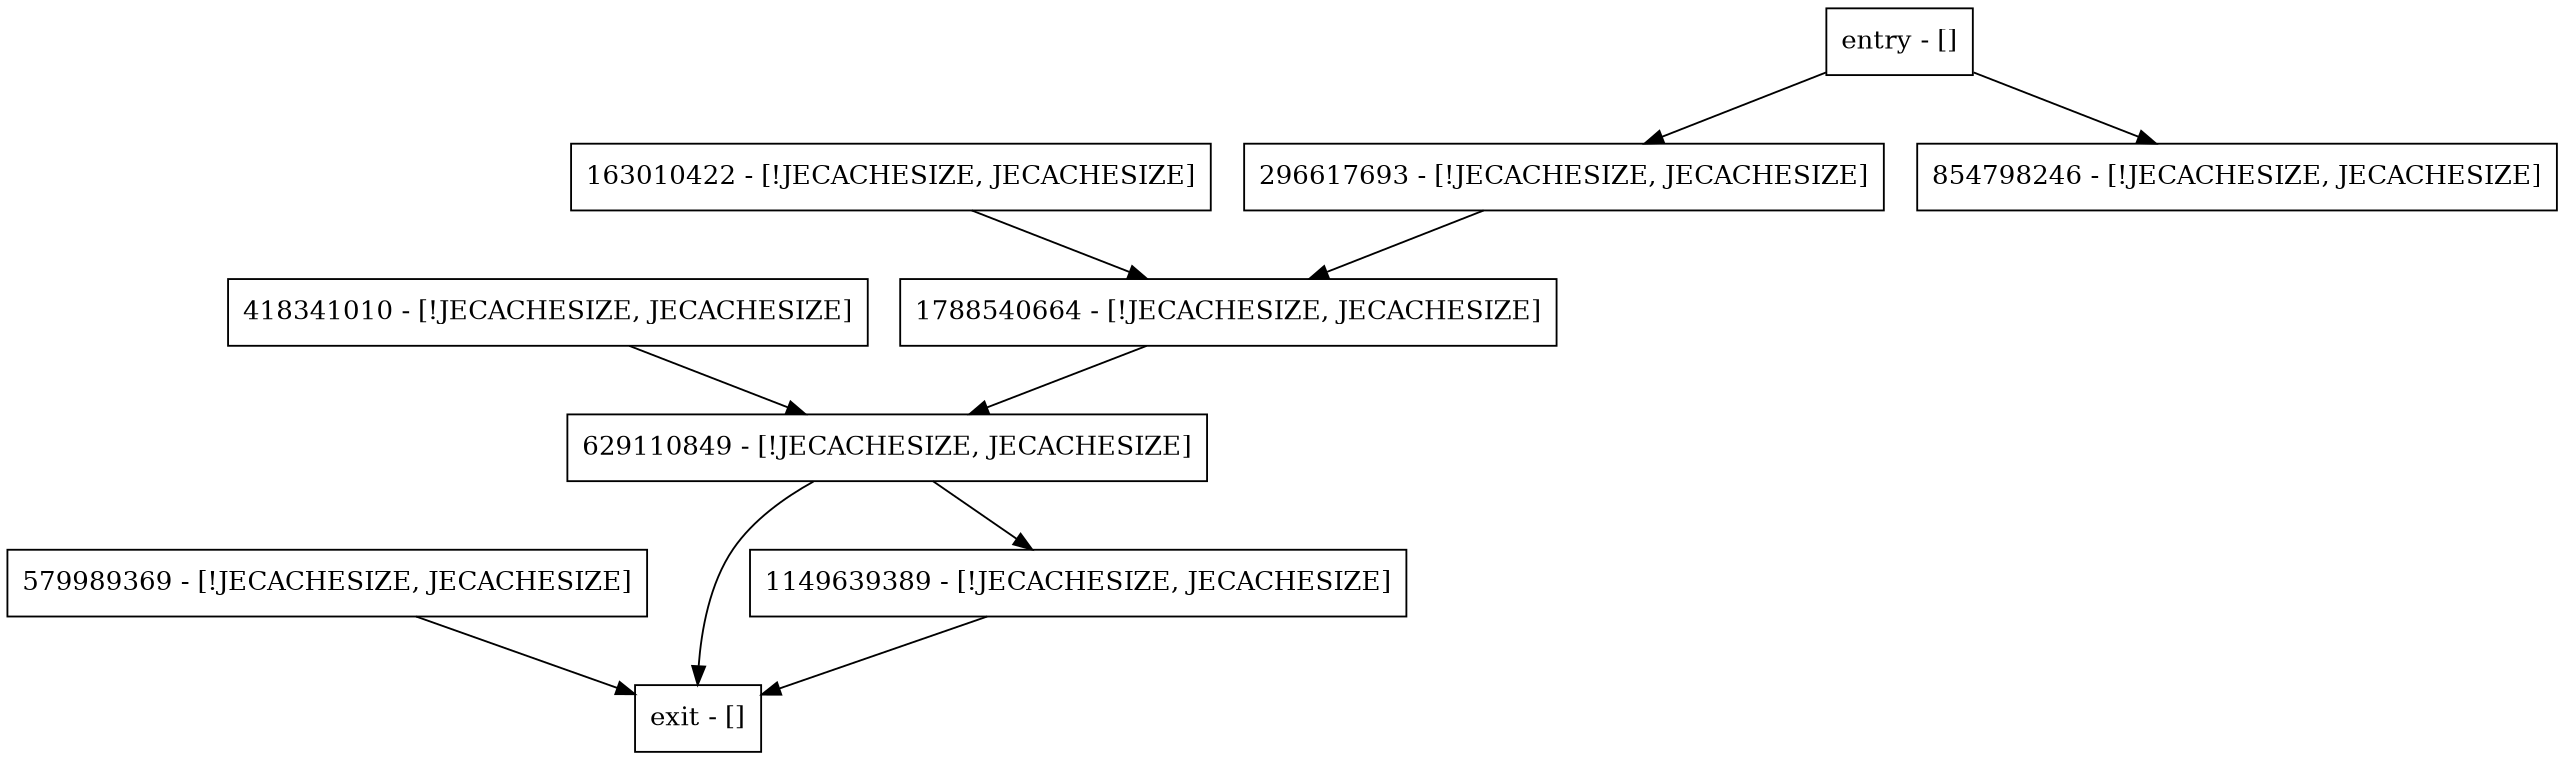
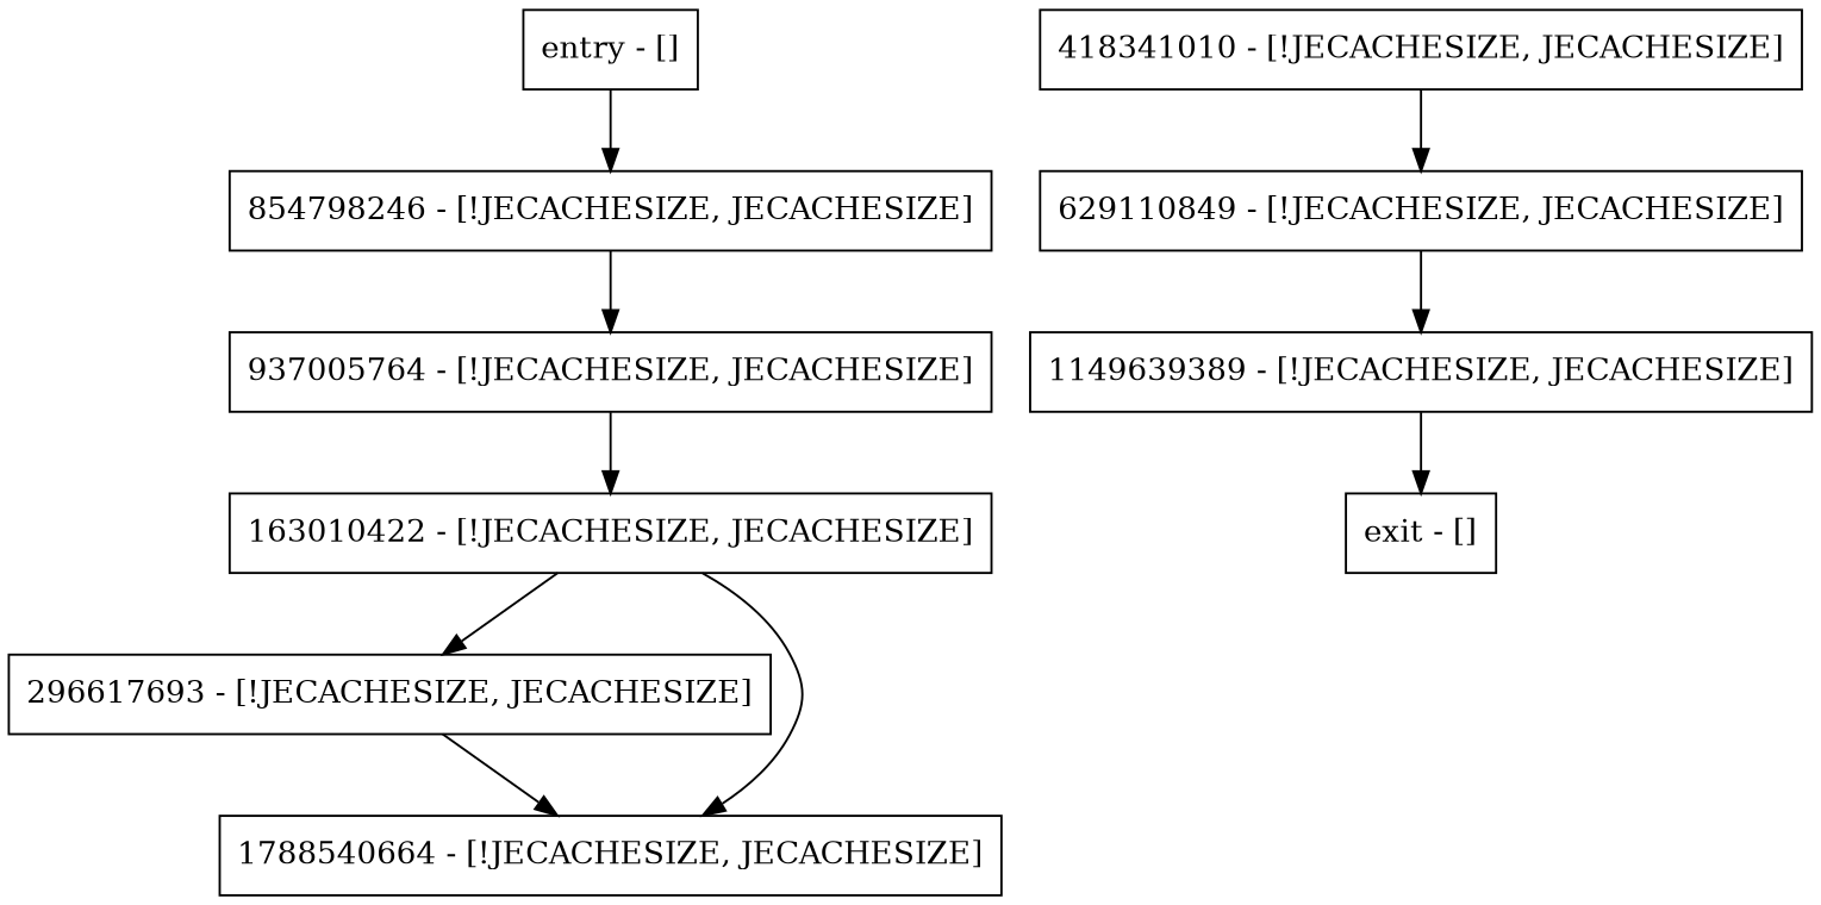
  digraph {
    node [shape=record]
    n1 [label="296617693 - [!JECACHESIZE, JECACHESIZE]"]
    n2 [label="1788540664 - [!JECACHESIZE, JECACHESIZE]"]
    n3 [label="629110849 - [!JECACHESIZE, JECACHESIZE]"]
-   n4 [label="579989369 - [!JECACHESIZE, JECACHESIZE]"]
    n5 [label="exit - []"]
    n6 [label="418341010 - [!JECACHESIZE, JECACHESIZE]"]
    n7 [label="1149639389 - [!JECACHESIZE, JECACHESIZE]"]
    n8 [label="854798246 - [!JECACHESIZE, JECACHESIZE]"]
+   n9 [label="937005764 - [!JECACHESIZE, JECACHESIZE]"]
    n10 [label="163010422 - [!JECACHESIZE, JECACHESIZE]"]
    n11 [label="entry - []"]
    n1 -> n2
-   n2 -> n3
-   n3 -> n5
    n3 -> n7
-   n4 -> n5
    n6 -> n3
    n7 -> n5
-   n11 -> n1
+   n8 -> n9
+   n9 -> n10
+   n10 -> n1
    n10 -> n2
    n11 -> n8
  }
